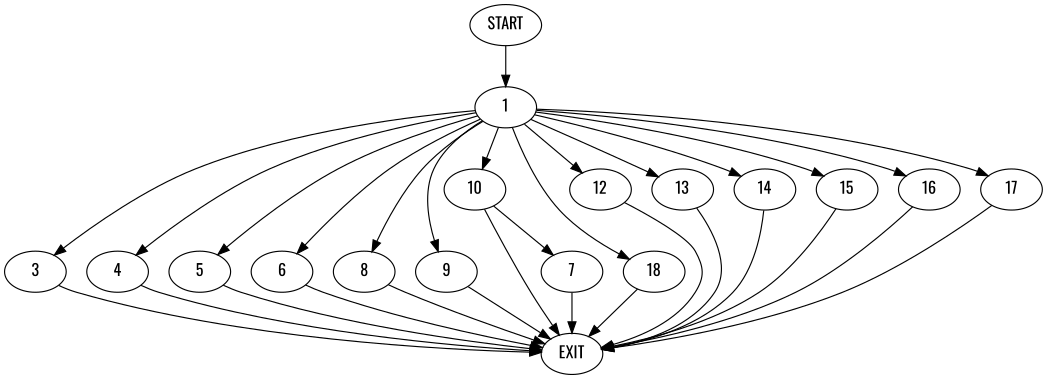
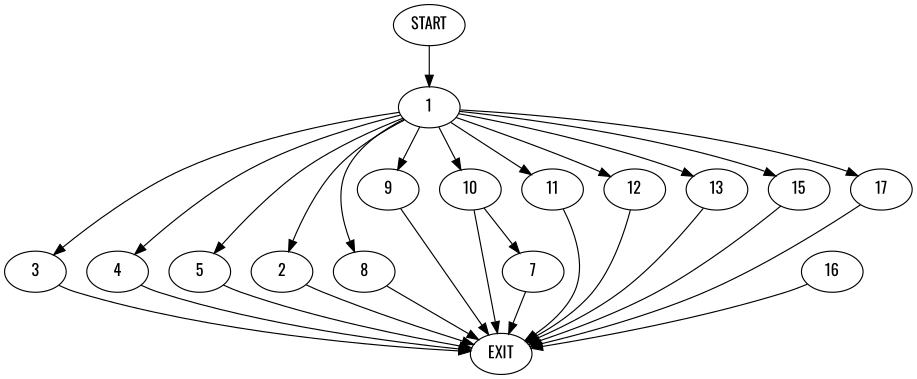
  digraph {
    fontname=Oswald
    node [fontname=Oswald]
    edge [fontname=Oswald]
    n1 [label=START]
    1
    3
    4
    5
-   6
+   6 [label=2]
    8
    9
    10
-   11 [label=18]
+   11
    12
    13
-   14
    15
    16
    17
    n17 [label=EXIT]
    7
    n1 -> 1
    1 -> 3
    1 -> 4
    1 -> 5
    1 -> 6
    1 -> 8
    1 -> 9
    1 -> 10
    1 -> 11
    1 -> 12
    1 -> 13
-   1 -> 14
    1 -> 15
-   1 -> 16
    1 -> 17
    3 -> n17
    4 -> n17
    5 -> n17
    6 -> n17
    8 -> n17
    9 -> n17
    10 -> n17
    10 -> 7
    11 -> n17
    12 -> n17
    13 -> n17
-   14 -> n17
    15 -> n17
    16 -> n17
    17 -> n17
    7 -> n17
  }
